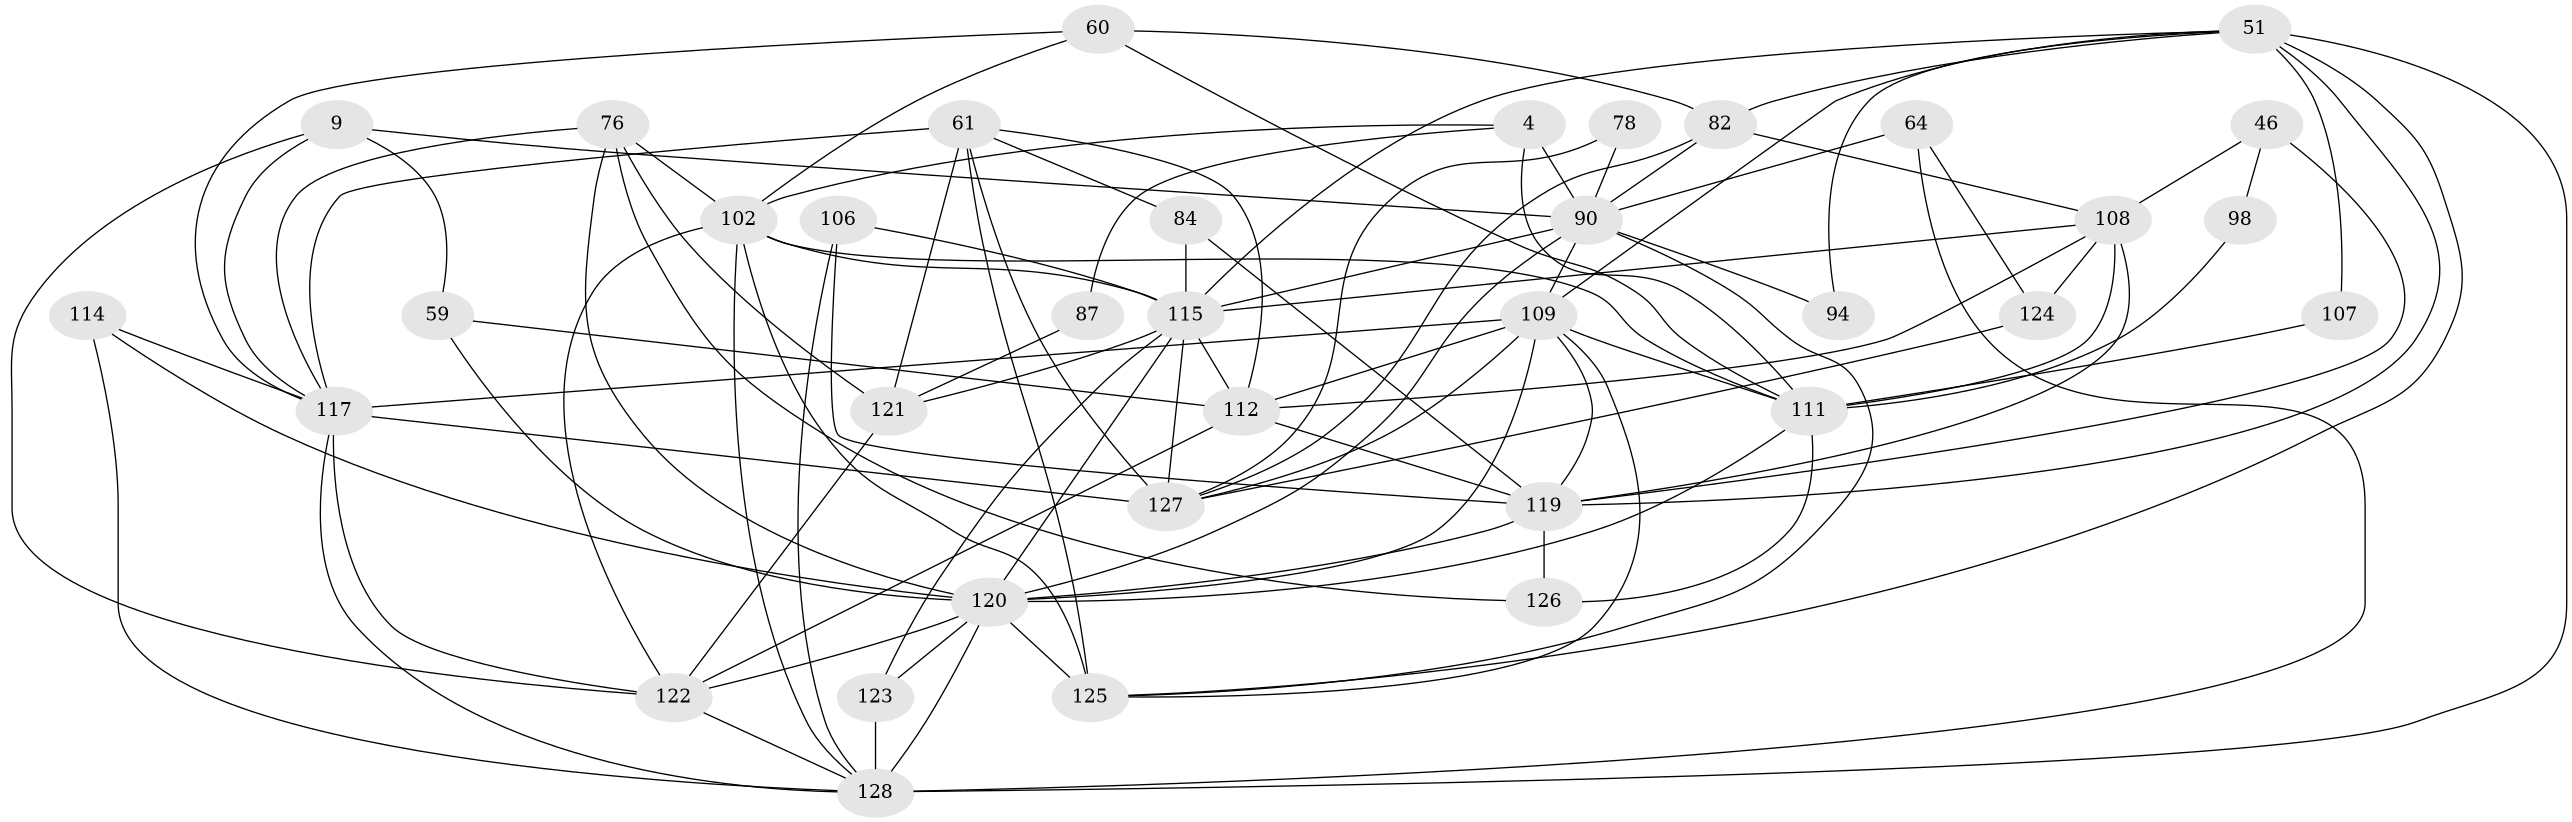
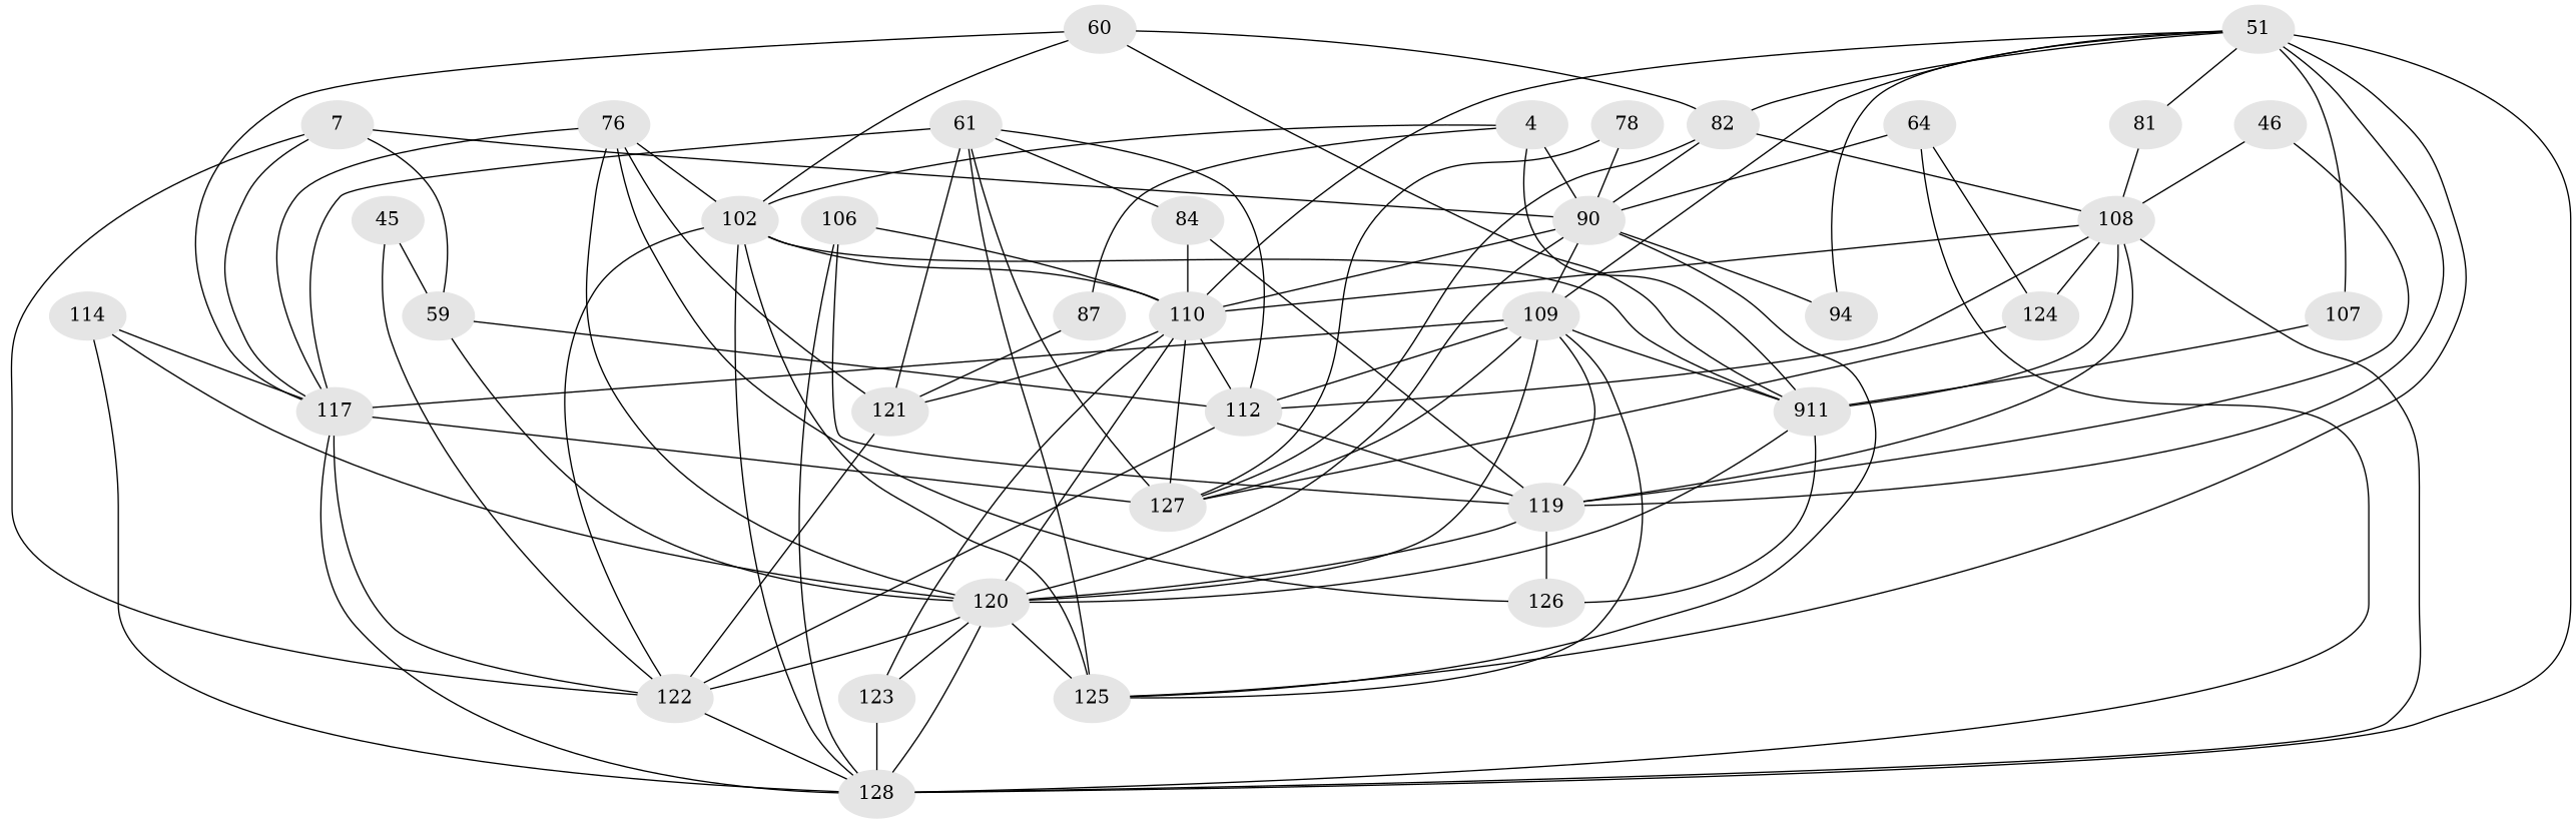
  graph {
    node [color=gray90 style=filled]
    4
    87
    90 [super="+8+17+12+27+74+72+57"]
    102 [super="+24+89+68"]
-   111 [super="+19+32+79"]
+   111 [super="+19+32+79" label=911]
    121 [super="+115"]
    120 [super="+116+91+96+88"]
    125 [super="+83+95"]
    94
    109 [super="+15+21+48+105+93+77"]
-   110 [super="+66+28+101+92+86" label=115]
+   110 [super="+66+28+101+92+86"]
    122 [super="+70+99+103"]
    128 [super="+26+118"]
    126
    59 [super="+50"]
    112 [super="+30+35+85"]
-   7 [label=9]
+   7
    117 [super="+49+97+113"]
    127 [super="+53+75"]
+   45
    46 [super="+5"]
-   98
    108 [super="+36+20+55+67"]
    119 [super="+69+104+47"]
    124 [super="+100"]
    123
    60 [super="+29"]
    82 [super="+63"]
    61 [super="+40"]
    84
    64
    n32 [label=51 super="+58"]
+   81
    107
    76 [super="+37"]
    78
    106
    114
    4 -- 87
    4 -- 90 [weight=4]
    4 -- 102 [weight=2]
    4 -- 111
    87 -- 121
    90 -- 120 [weight=4]
    90 -- 125
    90 -- 94
    90 -- 109
    90 -- 110
    102 -- 111
    102 -- 125 [weight=4]
    102 -- 110 [weight=3]
    102 -- 122
    102 -- 128 [weight=2]
    111 -- 120
    111 -- 126
    121 -- 122 [weight=2]
    120 -- 125
    120 -- 122 [weight=4]
    120 -- 128
    120 -- 123 [weight=2]
    109 -- 111 [weight=3]
    109 -- 120
    109 -- 125
    109 -- 112
    109 -- 117 [weight=4]
    109 -- 127
    109 -- 119
    110 -- 121
    110 -- 120
    110 -- 112
    110 -- 127
    110 -- 123 [weight=3]
    122 -- 128
    59 -- 120
    59 -- 112
    112 -- 122 [weight=2]
    112 -- 119 [weight=2]
    7 -- 90
    7 -- 122
    7 -- 59 [weight=2]
    7 -- 117 [weight=2]
    117 -- 122 [weight=2]
    117 -- 128
    117 -- 127 [weight=4]
-   46 -- 98
+   45 -- 122
+   45 -- 59
    46 -- 108
    46 -- 119 [weight=3]
-   98 -- 111
    108 -- 111 [weight=4]
    108 -- 110 [weight=3]
+   108 -- 128 [weight=2]
    108 -- 112
    108 -- 119
    108 -- 124 [weight=2]
    119 -- 120 [weight=7]
    119 -- 126 [weight=2]
    124 -- 127 [weight=2]
    123 -- 128
    60 -- 102
    60 -- 111
    60 -- 117
    60 -- 82
    82 -- 90
    82 -- 127
    82 -- 108
    61 -- 121 [weight=2]
    61 -- 125 [weight=2]
    61 -- 112
    61 -- 117
    61 -- 127
    61 -- 84
    84 -- 110 [weight=2]
    84 -- 119
    64 -- 90
    64 -- 128
    64 -- 124
    n32 -- 125
    n32 -- 94
    n32 -- 109
    n32 -- 110
    n32 -- 128 [weight=2]
    n32 -- 119 [weight=2]
    n32 -- 82 [weight=2]
+   n32 -- 81
    n32 -- 107
+   81 -- 108
    107 -- 111
    76 -- 102
    76 -- 121
    76 -- 120
    76 -- 126
    76 -- 117
    78 -- 90
    78 -- 127
    106 -- 110
    106 -- 128
    106 -- 119 [weight=2]
    114 -- 120
    114 -- 128
    114 -- 117 [weight=2]
  }
